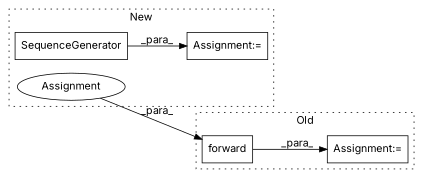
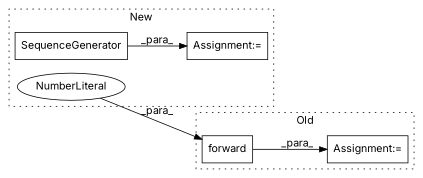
  digraph {
    fontname=Inter
    rankdir=LR
    node [a=32 fontname=Inter l=1 shape=box]
    edge [fontname=Inter]
    n1 [l="8,1" label=forward s="17008,17022"]
    n2 [a=7 label="Assignment:=" s=16997]
    n3 [l="18,1" label=SequenceGenerator s="10719,10768"]
-   n4 [a=34 label=Assignment s=10751 shape=ellipse]
+   n4 [a=34 label=NumberLiteral s=10751 shape=ellipse]
    n5 [a=7 label="Assignment:=" s=10718]
    subgraph cluster_1 {
      label=Old
      style=dotted
      n1
      n2
    }
    subgraph cluster_2 {
      label=New
      style=dotted
      n3
      n4
      n5
    }
    n1 -> n2 [label=_para_]
    n3 -> n5 [label=_para_]
    n4 -> n1 [label=_para_]
  }
